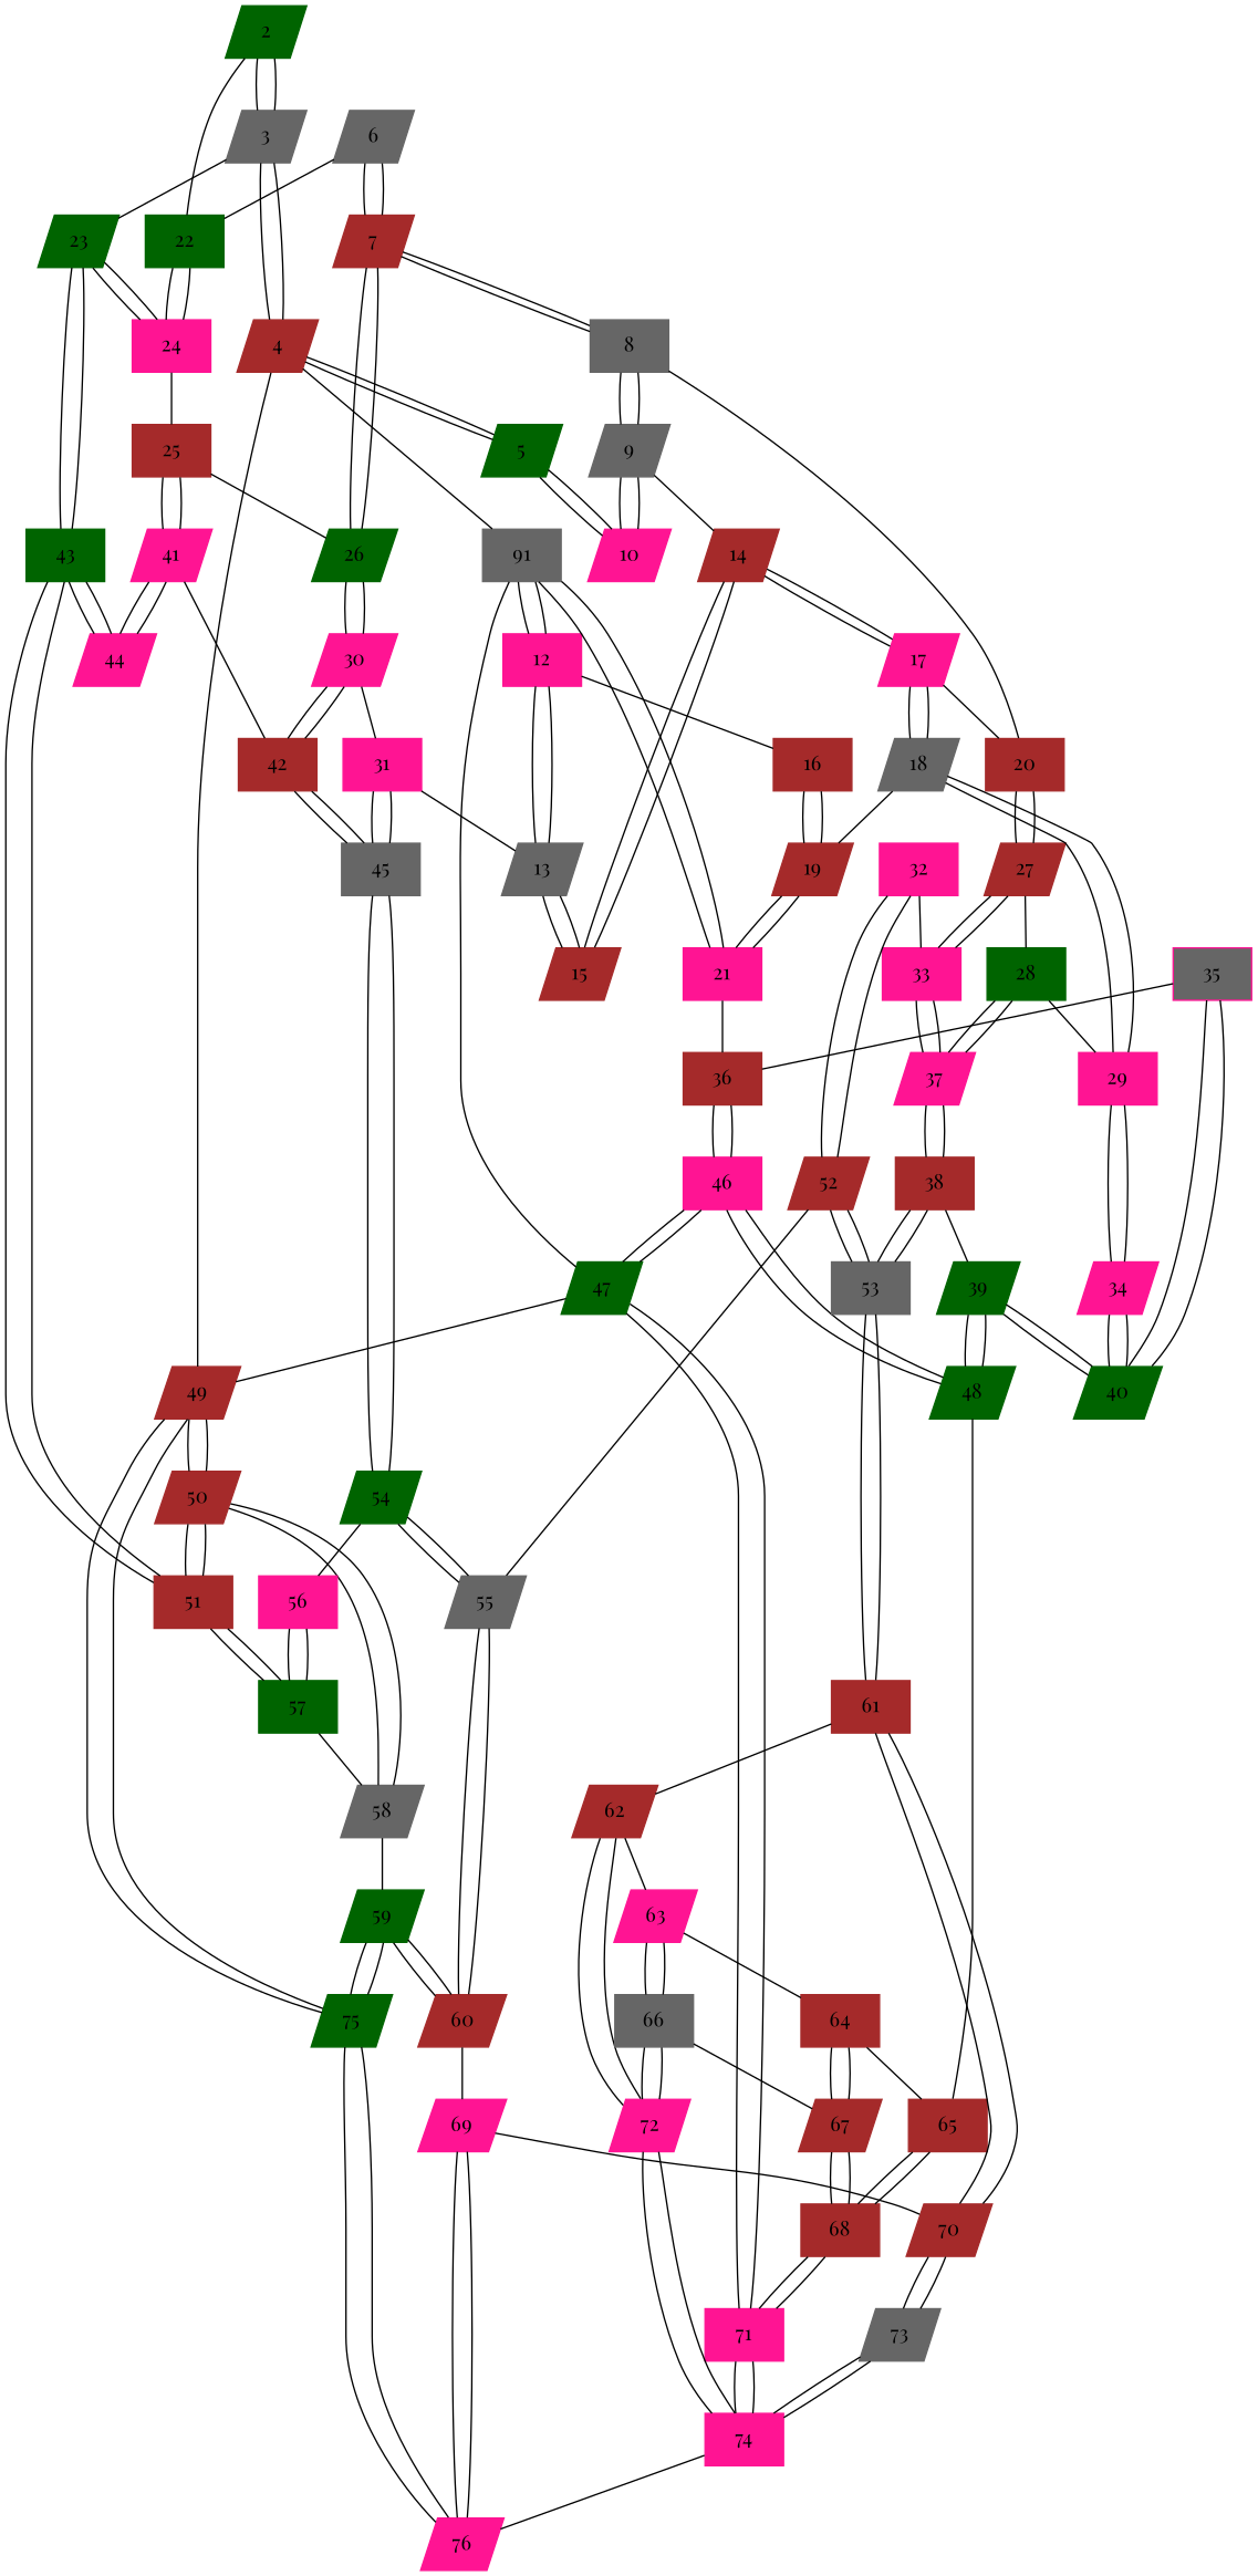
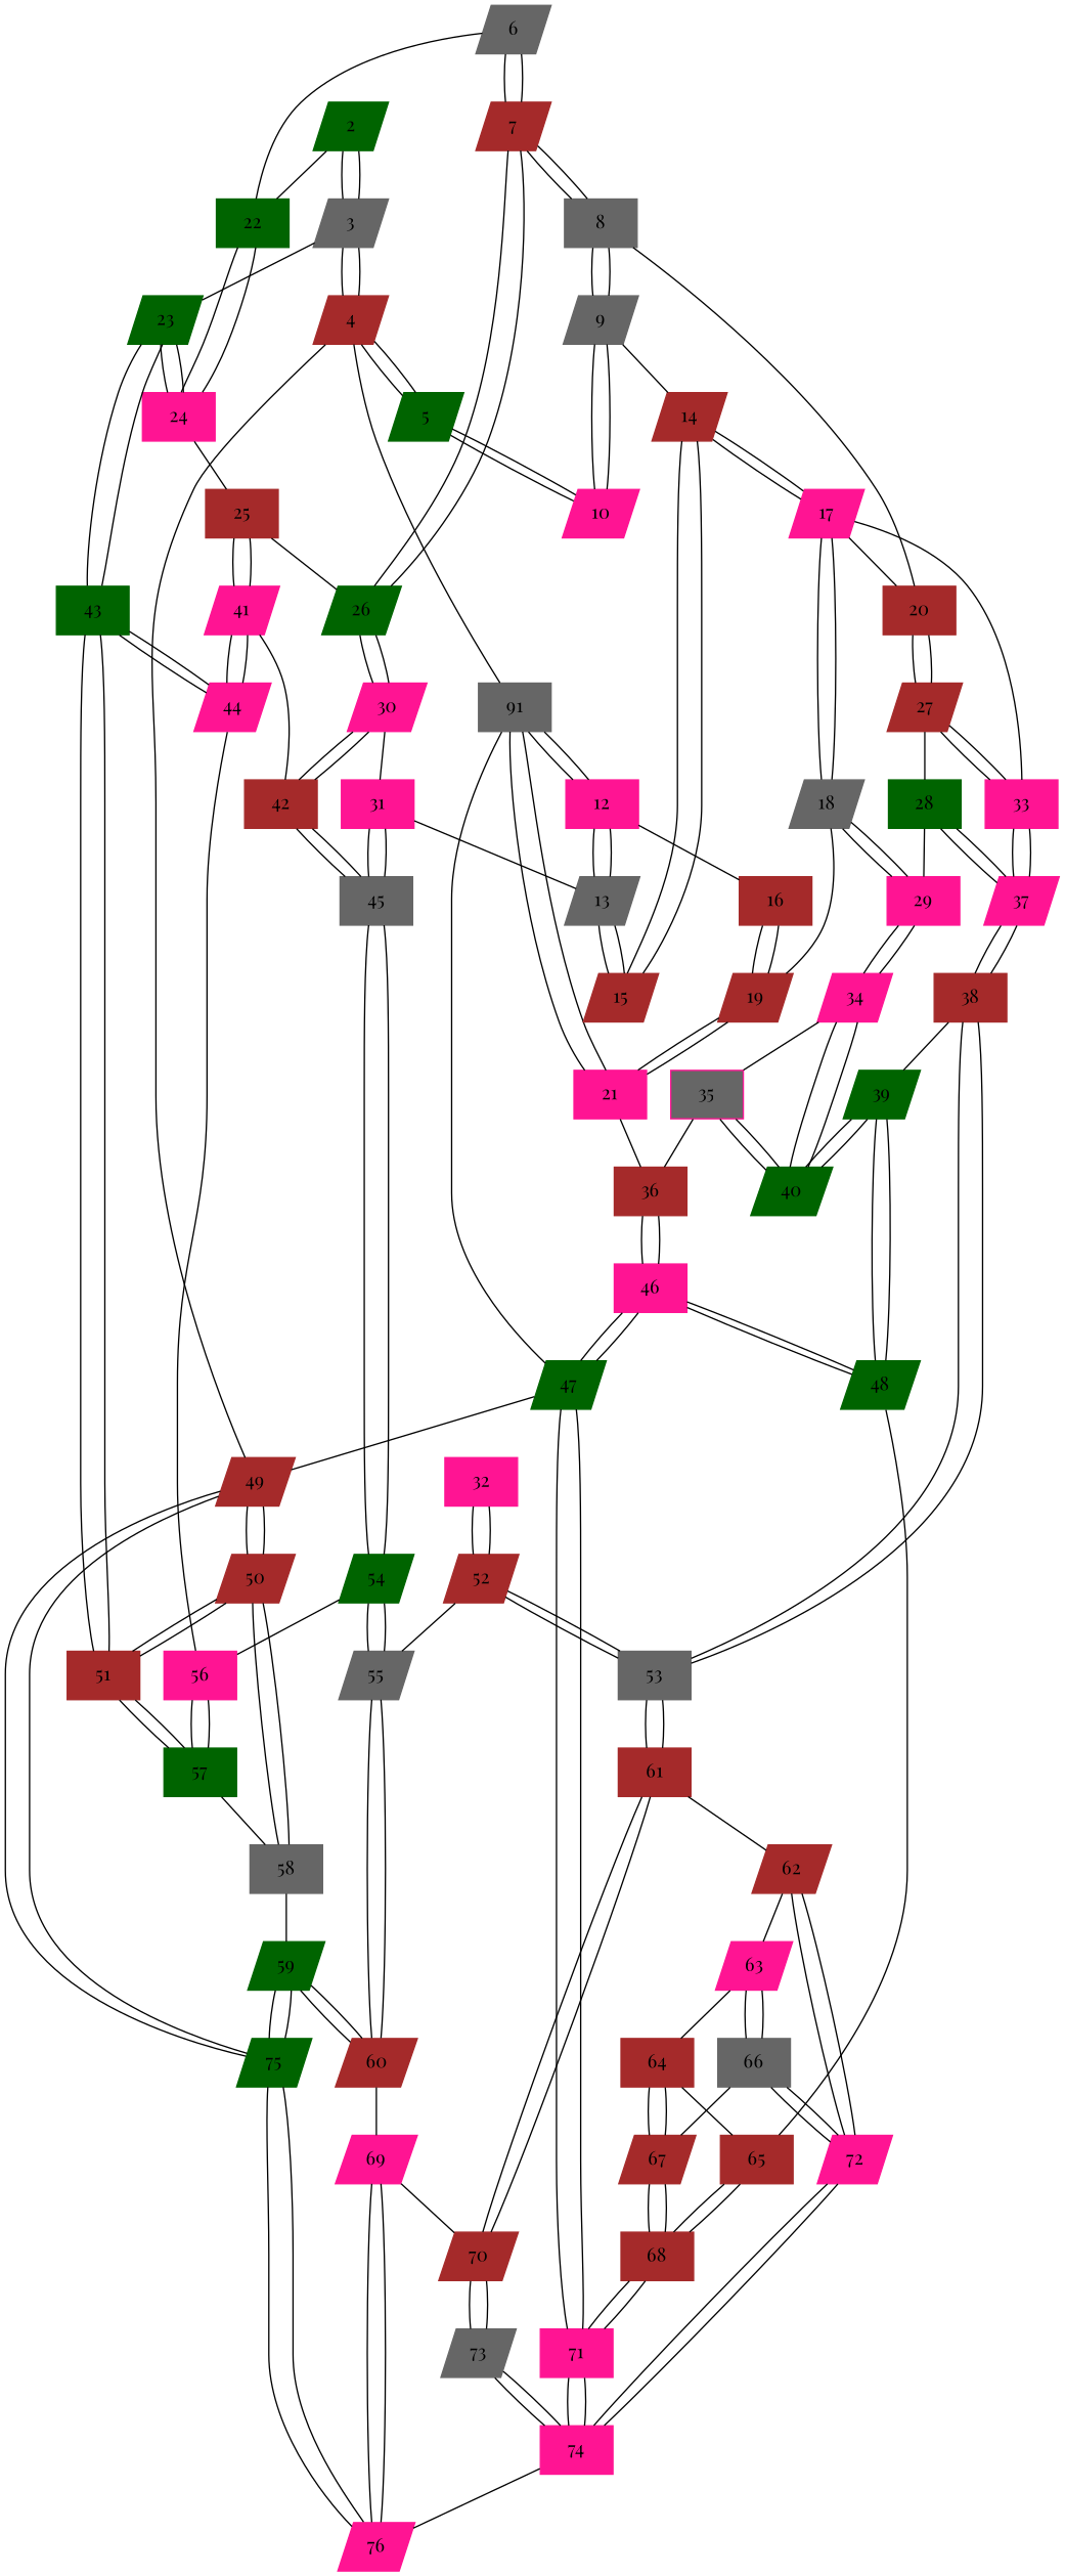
  graph {
    fontname="Playfair Display"
    node [color=brown fontname="Playfair Display" shape=parallelogram style=filled]
    edge [fontname="Playfair Display"]
    2 [color=darkgreen]
    3 [color=gray40]
    22 [color=darkgreen shape=box]
    6 [color=gray40]
    7
    4
    23 [color=darkgreen]
    24 [color=deeppink shape=box]
    5 [color=darkgreen]
    n10 [color=gray40 label=91 shape=box]
    49
    43 [color=darkgreen shape=box]
    10 [color=deeppink]
    12 [color=deeppink shape=box]
    21 [color=deeppink shape=box]
    47 [color=darkgreen]
    50
    75 [color=darkgreen]
    8 [color=gray40 shape=box]
    26 [color=darkgreen]
    9 [color=gray40]
    20 [shape=box]
    30 [color=deeppink]
    14
    27
    15
    17 [color=deeppink]
    13 [color=gray40]
    16 [shape=box]
    36 [shape=box]
    71 [color=deeppink shape=box]
    19
    18 [color=gray40]
    29 [color=deeppink shape=box]
    34 [color=deeppink]
    28 [color=darkgreen shape=box]
    33 [color=deeppink shape=box]
    46 [color=deeppink shape=box]
    25 [shape=box]
    44 [color=deeppink]
    51 [shape=box]
    41 [color=deeppink]
    42 [shape=box]
    31 [color=deeppink shape=box]
    37 [color=deeppink]
    38 [shape=box]
    35 [color=deeppink fillcolor=gray40 shape=box]
    40 [color=darkgreen]
    45 [color=gray40 shape=box]
    32 [color=deeppink shape=box]
    52
    54 [color=darkgreen]
    53 [color=gray40 shape=box]
    55 [color=gray40]
    48 [color=darkgreen]
    39 [color=darkgreen]
    61 [shape=box]
    65 [shape=box]
    56 [color=deeppink shape=box]
    57 [color=darkgreen shape=box]
    74 [color=deeppink shape=box]
    68 [shape=box]
-   58 [color=gray40]
+   58 [color=gray40 shape=box]
    76 [color=deeppink]
    59 [color=darkgreen]
    60
    62
    70
    69 [color=deeppink]
    63 [color=deeppink]
    72 [color=deeppink]
    73 [color=gray40]
    64 [shape=box]
    66 [color=gray40 shape=box]
    67
    2 -- 3
    2 -- 3
    2 -- 22
    3 -- 4
    3 -- 4
    3 -- 23
    22 -- 24
    22 -- 24
    6 -- 22
    6 -- 7
    6 -- 7
    7 -- 8
    7 -- 8
    7 -- 26
    7 -- 26
    4 -- 5
    4 -- 5
    4 -- n10
    4 -- 49
    23 -- 24
    23 -- 24
    23 -- 43
    23 -- 43
    24 -- 25
    5 -- 10
    5 -- 10
    n10 -- 12
    n10 -- 12
    n10 -- 21
    n10 -- 21
    n10 -- 47
    49 -- 50
    49 -- 50
    49 -- 75
    49 -- 75
    43 -- 44
    43 -- 44
    43 -- 51
    43 -- 51
    12 -- 13
    12 -- 13
    12 -- 16
    21 -- 36
    47 -- 49
    47 -- 71
    47 -- 71
    50 -- 51
    50 -- 51
    50 -- 58
    50 -- 58
    75 -- 76
    75 -- 76
    8 -- 9
    8 -- 9
    8 -- 20
    26 -- 30
    26 -- 30
    9 -- 10
    9 -- 10
    9 -- 14
    20 -- 27
    20 -- 27
    30 -- 42
    30 -- 42
    30 -- 31
    14 -- 15
    14 -- 15
    14 -- 17
    14 -- 17
    27 -- 28
    27 -- 33
    27 -- 33
    17 -- 20
    17 -- 18
    17 -- 18
    13 -- 15
    13 -- 15
    16 -- 19
    16 -- 19
    36 -- 46
    36 -- 46
    71 -- 74
    71 -- 74
    19 -- 21
    19 -- 21
    18 -- 19
    18 -- 29
    18 -- 29
    29 -- 34
    29 -- 34
+   34 -- 35
    34 -- 40
    34 -- 40
    28 -- 29
    28 -- 37
    28 -- 37
    33 -- 37
    33 -- 37
    46 -- 47
    46 -- 47
    46 -- 48
    46 -- 48
    25 -- 26
    25 -- 41
    25 -- 41
+   44 -- 56
    51 -- 57
    51 -- 57
    41 -- 44
    41 -- 44
    41 -- 42
    42 -- 45
    42 -- 45
    31 -- 13
    31 -- 45
    31 -- 45
    37 -- 38
    37 -- 38
    38 -- 53
    38 -- 53
    38 -- 39
    35 -- 36
    35 -- 40
    35 -- 40
    45 -- 54
    45 -- 54
-   32 -- 33
+   17 -- 33
    32 -- 52
    32 -- 52
    52 -- 53
    52 -- 53
    52 -- 55
    54 -- 55
    54 -- 55
    54 -- 56
    53 -- 61
    53 -- 61
    55 -- 60
    55 -- 60
    48 -- 65
    39 -- 40
    39 -- 40
    39 -- 48
    39 -- 48
    61 -- 62
    61 -- 70
    61 -- 70
    65 -- 68
    65 -- 68
    56 -- 57
    56 -- 57
    57 -- 58
    74 -- 76
    68 -- 71
    68 -- 71
    58 -- 59
    59 -- 75
    59 -- 75
    59 -- 60
    59 -- 60
    60 -- 69
    62 -- 63
    62 -- 72
    62 -- 72
    70 -- 73
    70 -- 73
    69 -- 76
    69 -- 76
    69 -- 70
    63 -- 64
    63 -- 66
    63 -- 66
    72 -- 74
    72 -- 74
    73 -- 74
    73 -- 74
    64 -- 65
    64 -- 67
    64 -- 67
    66 -- 72
    66 -- 72
    66 -- 67
    67 -- 68
    67 -- 68
  }
